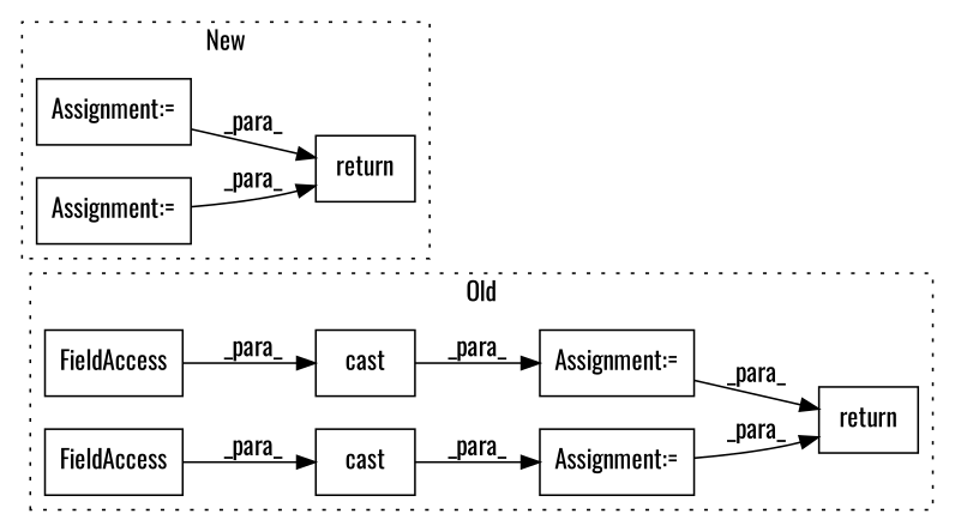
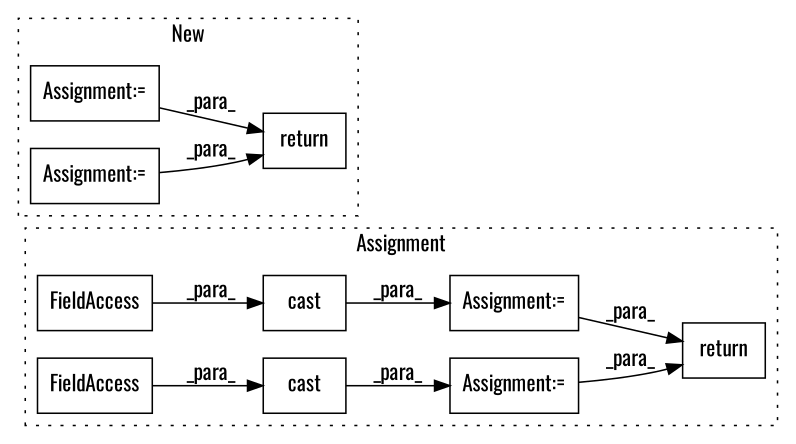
  digraph {
    rankdir=LR
    fontname=Oswald
    node [a=7 l=1 shape=box fontname=Oswald]
    edge [fontname=Oswald]
    n1 [a=32 l="5,1" label=cast s="23704,23738"]
    n2 [a=41 l=14 label=return s=24405]
    n3 [label="Assignment:=" s=23579]
    n4 [label="Assignment:=" s=23668]
    n5 [a=32 l="5,1" label=cast s="23615,23650"]
    n6 [a=22 l=18 label=FieldAccess s=23720]
    n7 [a=22 l=18 label=FieldAccess s=23632]
    n8 [a=41 l=14 label=return s=24198]
    n9 [label="Assignment:=" s=24067]
    n10 [label="Assignment:=" s=23916]
    subgraph cluster_1 {
-     label=Old
+     label=Assignment
      style=dotted
      n1
      n2
      n3
      n4
      n5
      n6
      n7
    }
    subgraph cluster_2 {
      label=New
      style=dotted
      n8
      n9
      n10
    }
    n1 -> n4 [label=_para_]
    n3 -> n2 [label=_para_]
    n4 -> n2 [label=_para_]
    n5 -> n3 [label=_para_]
    n6 -> n1 [label=_para_]
    n7 -> n5 [label=_para_]
    n9 -> n8 [label=_para_]
    n10 -> n8 [label=_para_]
  }
